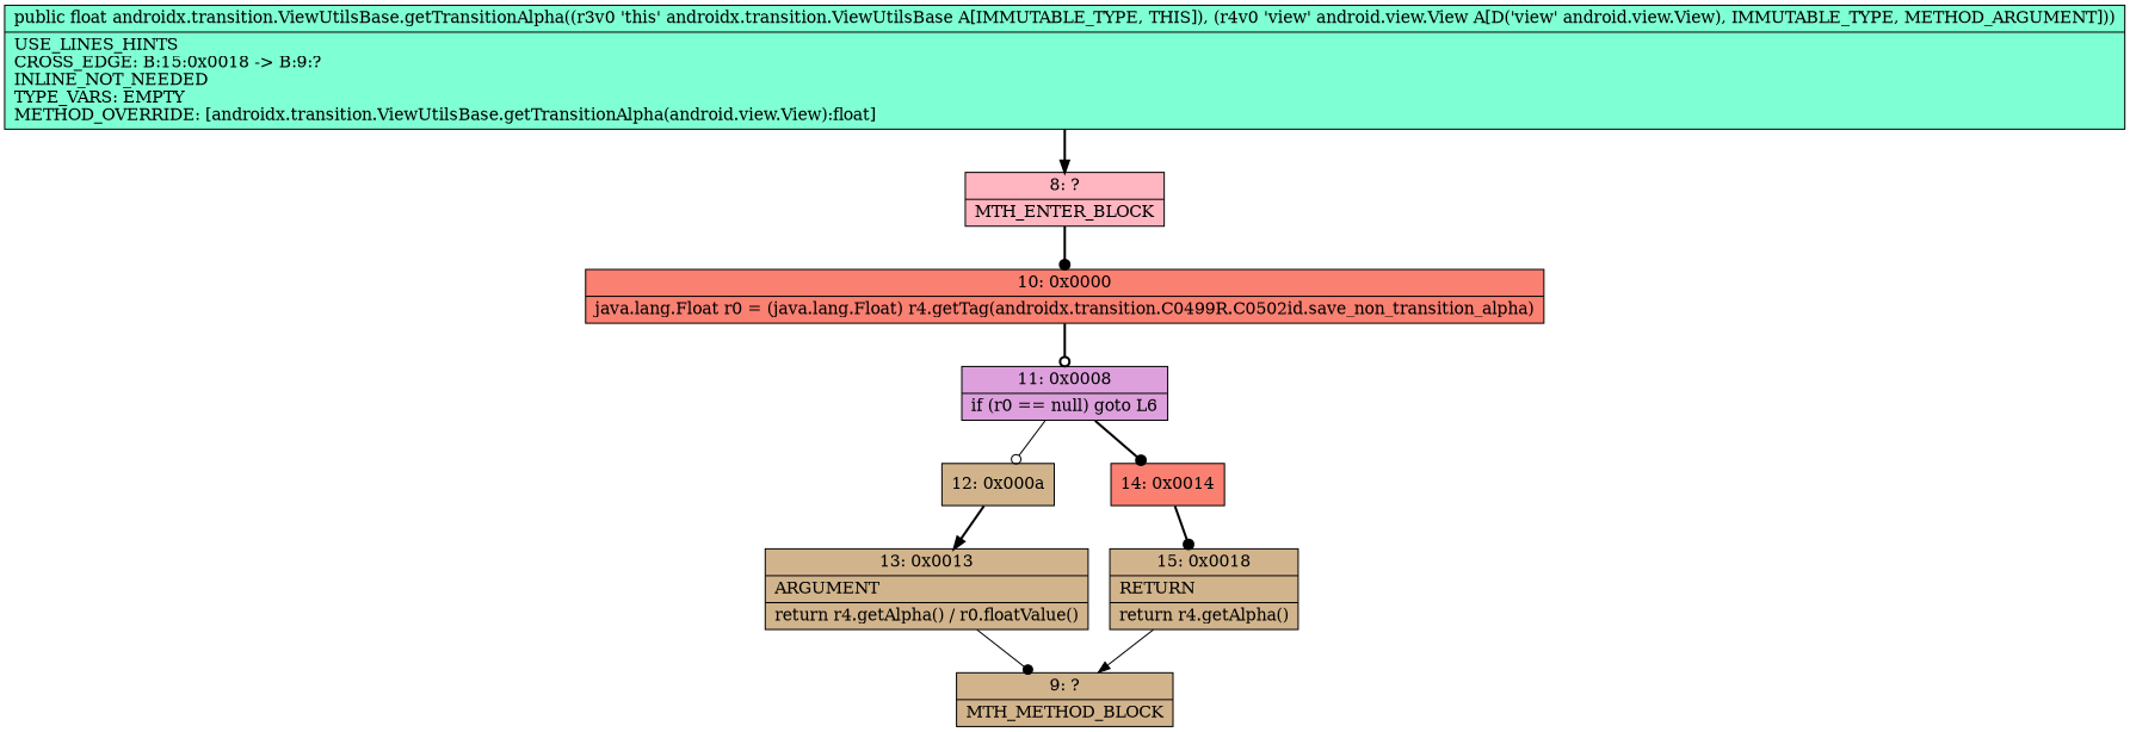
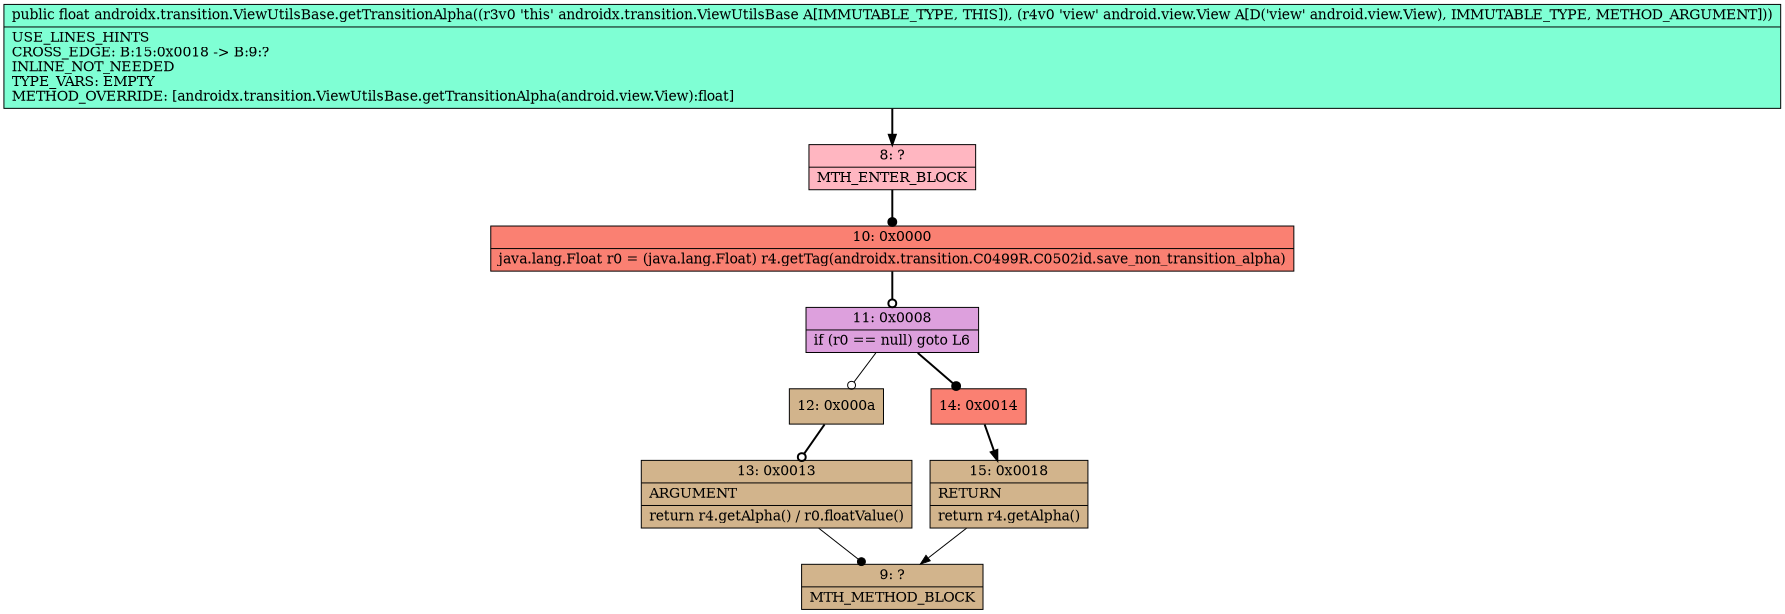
  digraph {
    node [fillcolor=tan shape=record style=filled]
    edge [arrowhead=dot style=bold]
    n1 [fillcolor=lightpink label="{8\:\ ?|MTH_ENTER_BLOCK\l}"]
    n2 [fillcolor=salmon label="{10\:\ 0x0000|java.lang.Float r0 = (java.lang.Float) r4.getTag(androidx.transition.C0499R.C0502id.save_non_transition_alpha)\l}"]
    n3 [fillcolor=plum label="{11\:\ 0x0008|if (r0 == null) goto L6\l}"]
    n4 [label="{12\:\ 0x000a}"]
    n5 [fillcolor=salmon label="{14\:\ 0x0014}"]
    n6 [label="{13\:\ 0x0013|ARGUMENT\l|return r4.getAlpha() \/ r0.floatValue()\l}"]
    n7 [label="{15\:\ 0x0018|RETURN\l|return r4.getAlpha()\l}"]
    n8 [label="{9\:\ ?|MTH_METHOD_BLOCK\l}"]
    n9 [fillcolor=aquamarine label="{public float androidx.transition.ViewUtilsBase.getTransitionAlpha((r3v0 'this' androidx.transition.ViewUtilsBase A[IMMUTABLE_TYPE, THIS]), (r4v0 'view' android.view.View A[D('view' android.view.View), IMMUTABLE_TYPE, METHOD_ARGUMENT]))  | USE_LINES_HINTS\lCROSS_EDGE: B:15:0x0018 \-\> B:9:?\lINLINE_NOT_NEEDED\lTYPE_VARS: EMPTY\lMETHOD_OVERRIDE: [androidx.transition.ViewUtilsBase.getTransitionAlpha(android.view.View):float]\l}"]
    n1 -> n2
    n2 -> n3 [arrowhead=odot]
    n3 -> n4 [arrowhead=odot style=solid]
    n3 -> n5
-   n4 -> n6 [arrowhead=normal]
-   n5 -> n7
+   n4 -> n6 [arrowhead=odot]
+   n5 -> n7 [arrowhead=normal]
    n6 -> n8 [style=solid]
    n7 -> n8 [arrowhead=normal style=solid]
    n9 -> n1 [arrowhead=normal]
  }
